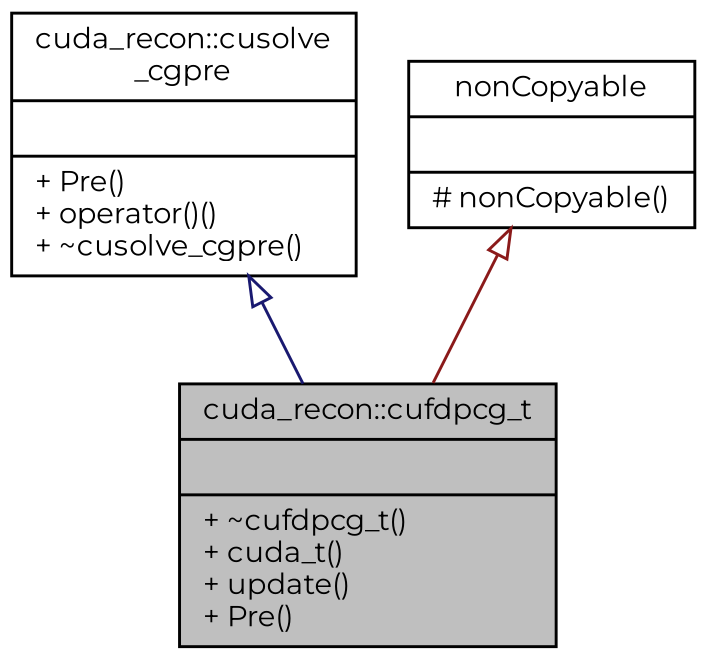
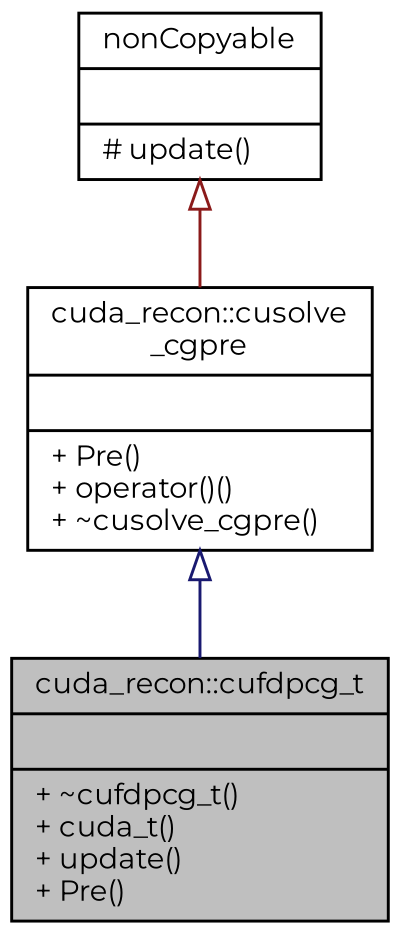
  digraph {
    fontname=Montserrat
    node [color=black fontname=Montserrat fontsize=10 shape=record]
    edge [arrowtail=onormal dir=back fontname=Montserrat fontsize=10 labelfontname=Helvetica labelfontsize=10 style=solid]
    n1 [fillcolor=grey75 fontcolor=black height=0.2 label="{cuda_recon::cufdpcg_t\n||+ ~cufdpcg_t()\l+ cuda_t()\l+ update()\l+ Pre()\l}" style=filled width=0.4]
    n2 [height=0.2 label="{cuda_recon::cusolve\l_cgpre\n||+ Pre()\l+ operator()()\l+ ~cusolve_cgpre()\l}" width=0.4]
-   n3 [height=0.2 label="{nonCopyable\n||# nonCopyable()\l}" width=0.4]
+   n3 [height=0.2 label="{nonCopyable\n||# update()\l}" width=0.4]
    n2 -> n1 [color=midnightblue]
-   n3 -> n1 [color=firebrick4]
+   n3 -> n2 [color=firebrick4]
  }
